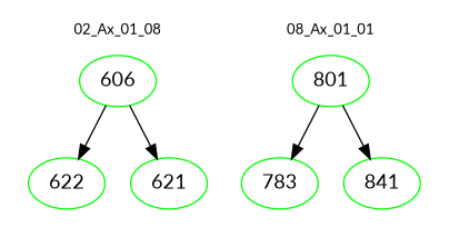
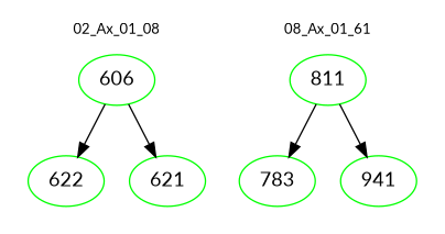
  digraph {
    fontname=Lato
    node [color=green fontname=Lato]
    edge [color=black fontname=Lato]
    n1 [label=606]
    n2 [label=622]
    n3 [label=621]
-   n4 [label=801]
+   n4 [label=811]
    n5 [label=783]
-   n6 [label=841]
+   n6 [label=941]
    subgraph cluster_1 {
      color=white
      fontsize=10
      label="02_Ax_01_08"
      n1
      n2
      n3
    }
    subgraph cluster_2 {
      color=white
      fontsize=10
-     label="08_Ax_01_01"
+     label="08_Ax_01_61"
      n4
      n5
      n6
    }
    n1 -> n2
    n1 -> n3
    n4 -> n5
    n4 -> n6
  }
